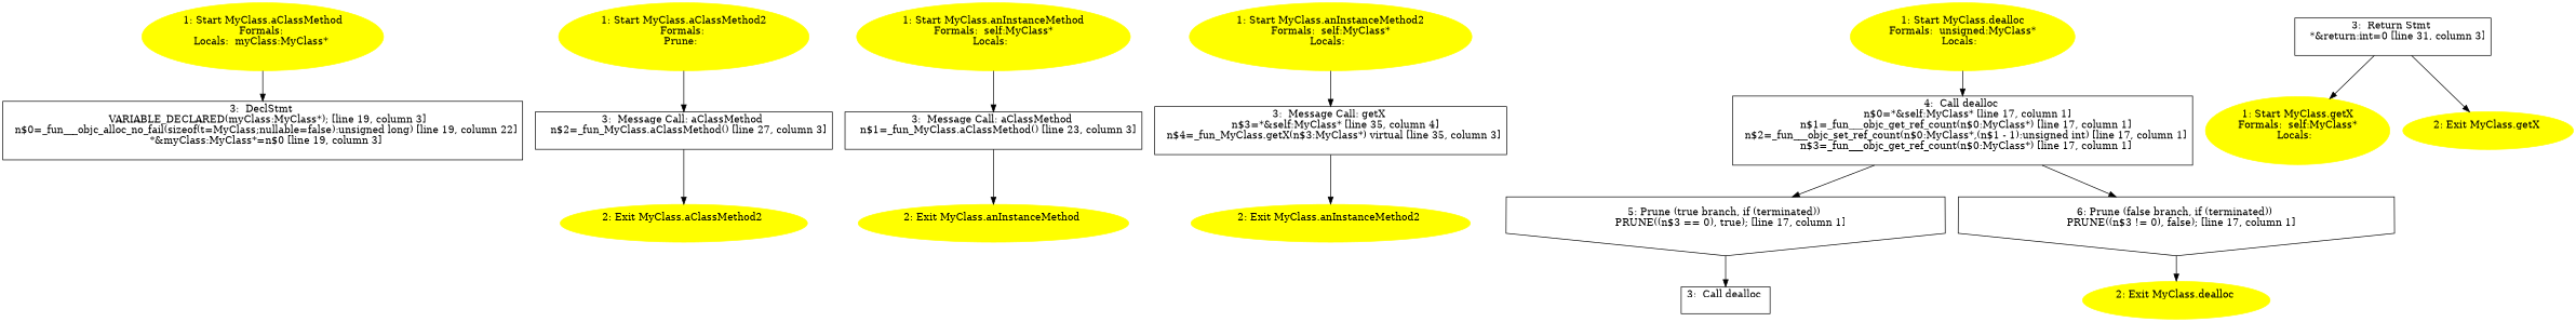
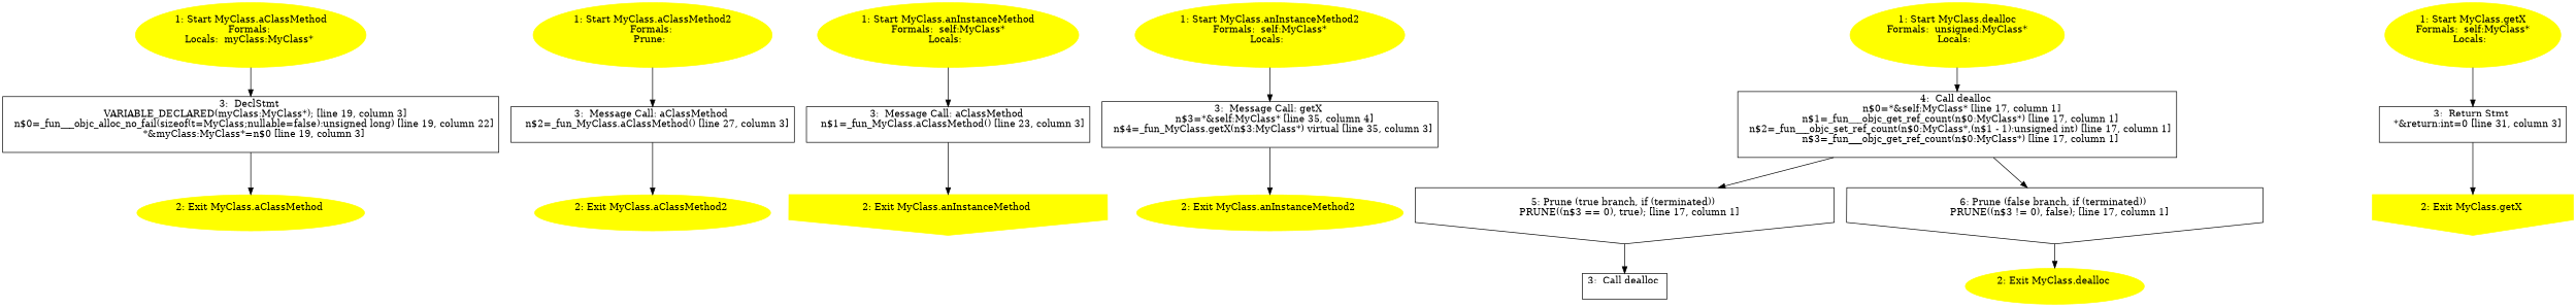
  digraph {
    node [color=yellow style=filled]
    n1 [label="1: Start MyClass.aClassMethod\nFormals: \nLocals:  myClass:MyClass* \n  "]
    n2 [label="3:  DeclStmt \n   VARIABLE_DECLARED(myClass:MyClass*); [line 19, column 3]\n  n$0=_fun___objc_alloc_no_fail(sizeof(t=MyClass;nullable=false):unsigned long) [line 19, column 22]\n  *&myClass:MyClass*=n$0 [line 19, column 3]\n " shape=box color="" style=""]
+   n3 [label="2: Exit MyClass.aClassMethod \n  "]
    n4 [label="1: Start MyClass.aClassMethod2\nFormals: \nPrune:  \n  "]
    n5 [label="3:  Message Call: aClassMethod \n   n$2=_fun_MyClass.aClassMethod() [line 27, column 3]\n " shape=box color="" style=""]
    n6 [label="2: Exit MyClass.aClassMethod2 \n  "]
    n7 [label="1: Start MyClass.anInstanceMethod\nFormals:  self:MyClass*\nLocals:  \n  "]
    n8 [label="3:  Message Call: aClassMethod \n   n$1=_fun_MyClass.aClassMethod() [line 23, column 3]\n " shape=box color="" style=""]
-   n9 [label="2: Exit MyClass.anInstanceMethod \n  "]
+   n9 [label="2: Exit MyClass.anInstanceMethod \n  " shape=invhouse]
    n10 [label="1: Start MyClass.anInstanceMethod2\nFormals:  self:MyClass*\nLocals:  \n  "]
    n11 [label="3:  Message Call: getX \n   n$3=*&self:MyClass* [line 35, column 4]\n  n$4=_fun_MyClass.getX(n$3:MyClass*) virtual [line 35, column 3]\n " shape=box color="" style=""]
    n12 [label="2: Exit MyClass.anInstanceMethod2 \n  "]
    n13 [label="1: Start MyClass.dealloc\nFormals:  unsigned:MyClass*\nLocals:  \n  "]
    n14 [label="4:  Call dealloc \n   n$0=*&self:MyClass* [line 17, column 1]\n  n$1=_fun___objc_get_ref_count(n$0:MyClass*) [line 17, column 1]\n  n$2=_fun___objc_set_ref_count(n$0:MyClass*,(n$1 - 1):unsigned int) [line 17, column 1]\n  n$3=_fun___objc_get_ref_count(n$0:MyClass*) [line 17, column 1]\n " shape=box color="" style=""]
    n15 [label="5: Prune (true branch, if (terminated)) \n   PRUNE((n$3 == 0), true); [line 17, column 1]\n " shape=invhouse color="" style=""]
    n16 [label="6: Prune (false branch, if (terminated)) \n   PRUNE((n$3 != 0), false); [line 17, column 1]\n " shape=invhouse color="" style=""]
    n17 [label="3:  Call dealloc \n  " shape=box color="" style=""]
    n18 [label="2: Exit MyClass.dealloc \n  "]
    n19 [label="1: Start MyClass.getX\nFormals:  self:MyClass*\nLocals:  \n  "]
    n20 [label="3:  Return Stmt \n   *&return:int=0 [line 31, column 3]\n " shape=box color="" style=""]
-   n21 [label="2: Exit MyClass.getX \n  "]
+   n21 [label="2: Exit MyClass.getX \n  " shape=invhouse]
    n1 -> n2
+   n2 -> n3
    n4 -> n5
    n5 -> n6
    n7 -> n8
    n8 -> n9
    n10 -> n11
    n11 -> n12
    n13 -> n14
    n14 -> n15
    n14 -> n16
    n15 -> n17
    n16 -> n18
-   n20 -> n19
+   n19 -> n20
    n20 -> n21
  }
